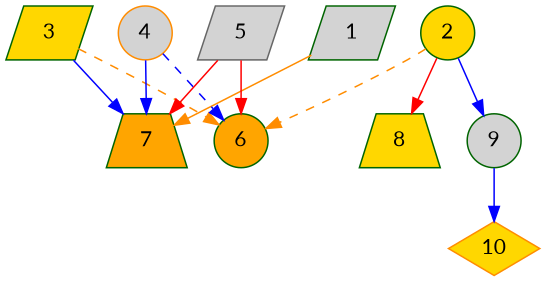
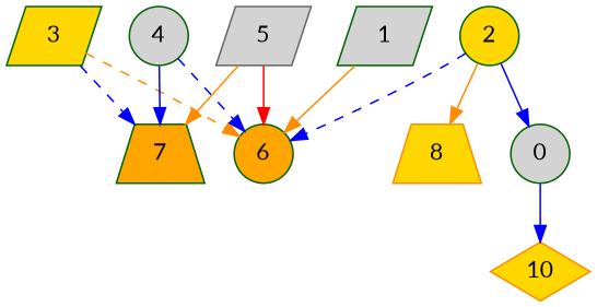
  digraph {
    fontname=Lato
    node [alpha=0.04 color=darkgreen fillcolor=lightgrey fontname=Lato shape=circle style=filled]
    edge [color=blue fontname=Lato style=solid]
    1 [alpha=0.03 expect_size=11066368 shape=parallelogram]
    7 [alpha=0.19 expect_size=41246720 fillcolor=orange shape=trapezium]
    2 [alpha=0.14 expect_size=48857088 fillcolor=gold]
    6 [expect_size=15636480 fillcolor=orange]
-   8 [alpha=0.17 expect_size=10715136 fillcolor=gold shape=trapezium]
-   9 [expect_size=28242944]
+   8 [alpha=0.17 color=darkorange expect_size=10715136 fillcolor=gold shape=trapezium]
+   9 [expect_size=28242944 label=0]
    10 [alpha=0.05 color=darkorange expect_size=23415808 fillcolor=gold shape=diamond]
    3 [alpha=0.17 expect_size=37113856 fillcolor=gold shape=parallelogram]
-   4 [alpha=0.07 color=darkorange expect_size=29855744]
+   4 [alpha=0.07 expect_size=29855744]
    5 [alpha=0.10 color=gray40 expect_size=25012224 shape=parallelogram]
-   1 -> 7 [color=darkorange]
-   2 -> 6 [color=darkorange style=dashed]
-   2 -> 8 [color=red]
+   1 -> 6 [color=darkorange]
+   2 -> 6 [style=dashed]
+   2 -> 8 [color=darkorange]
    2 -> 9
    9 -> 10
-   3 -> 7
+   3 -> 7 [style=dashed]
    3 -> 6 [color=darkorange style=dashed]
    4 -> 7
    4 -> 6 [style=dashed]
-   5 -> 7 [color=red]
+   5 -> 7 [color=darkorange]
    5 -> 6 [color=red]
  }
